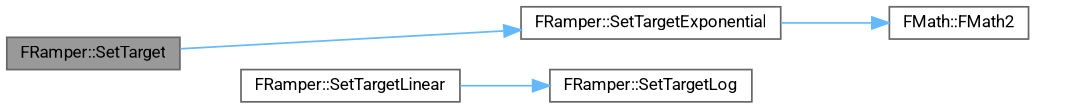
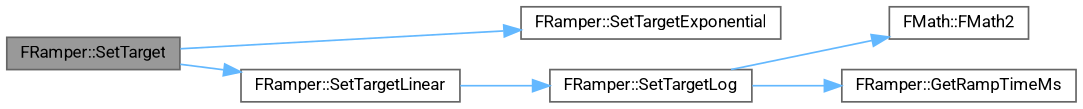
  digraph {
    fontname=Roboto
    rankdir=LR
    node [color=grey40 fillcolor=white fontname=Roboto fontsize=10 shape=box style=filled]
    edge [color=steelblue1 fontname=Roboto fontsize=10 labelfontname=Helvetica labelfontsize=10 style=solid]
    n1 [color=gray40 fillcolor=grey60 fontcolor=black height=0.2 label="FRamper::SetTarget" width=0.4]
    n2 [height=0.2 label="FRamper::SetTargetExponential" width=0.4]
    n3 [height=0.2 label="FRamper::SetTargetLinear" width=0.4]
    n4 [height=0.2 label="FRamper::SetTargetLog" width=0.4]
+   n5 [height=0.2 label="FRamper::GetRampTimeMs" width=0.4]
    n6 [height=0.2 label="FMath::FMath2" width=0.4]
    n1 -> n2
+   n1 -> n3
    n3 -> n4
-   n2 -> n6
+   n4 -> n5
+   n4 -> n6
  }
